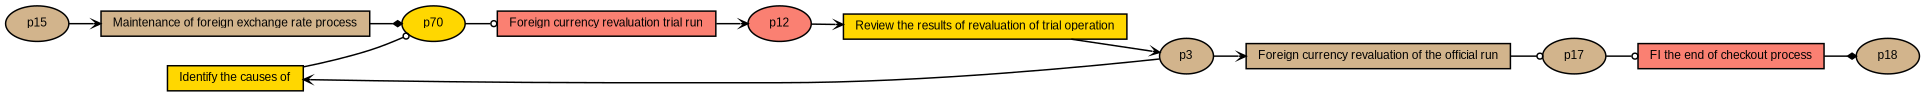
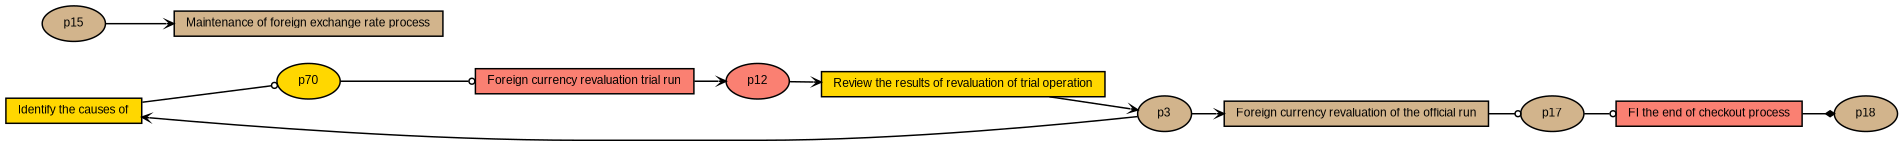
  digraph {
    fontname=Arial
    fontsize=8
    rankdir=LR
    ranksep=.3
    remincross=true
    node [fillcolor=tan fontname=Arial fontsize=8 shape=box style=filled]
    edge [arrowhead=vee arrowsize=0.5]
    n1 [fillcolor=gold height=.2 label="Identify the causes of" width=.2]
    n2 [fillcolor=gold height=.2 label=p70 shape=oval width=.2]
    n3 [fillcolor=salmon height=.2 label="Foreign currency revaluation trial run" width=.2]
    n4 [fillcolor=gold height=.2 label="Review the results of revaluation of trial operation" width=.2]
    n5 [height=.2 label=p3 shape=oval width=.2]
    n6 [height=.2 label="Foreign currency revaluation of the official run" width=.2]
    n7 [fillcolor=salmon height=.2 label=p12 shape=oval width=.2]
    n8 [height=.2 label="Maintenance of foreign exchange rate process" width=.2]
    n9 [height=.2 label=p17 shape=oval width=.2]
    n10 [fillcolor=salmon height=.2 label="FI the end of checkout process" width=.2]
    n11 [height=.2 label=p18 shape=oval width=.2]
    n12 [height=.2 label=p15 shape=oval width=.2]
    n1 -> n2 [arrowhead=odot]
    n2 -> n3 [arrowhead=odot]
    n3 -> n7
    n4 -> n5
    n5 -> n1
    n5 -> n6
    n6 -> n9 [arrowhead=odot]
    n7 -> n4
-   n8 -> n2 [arrowhead=diamond]
    n9 -> n10 [arrowhead=odot]
    n10 -> n11 [arrowhead=diamond]
    n12 -> n8
  }
